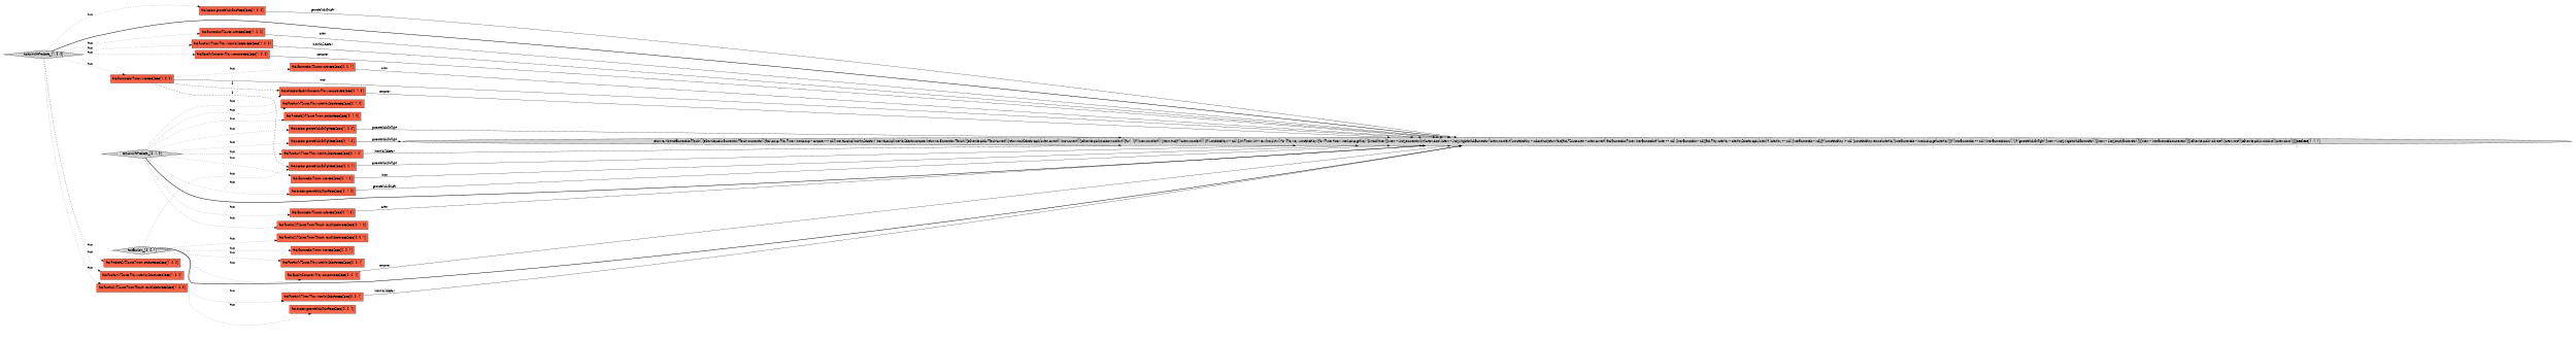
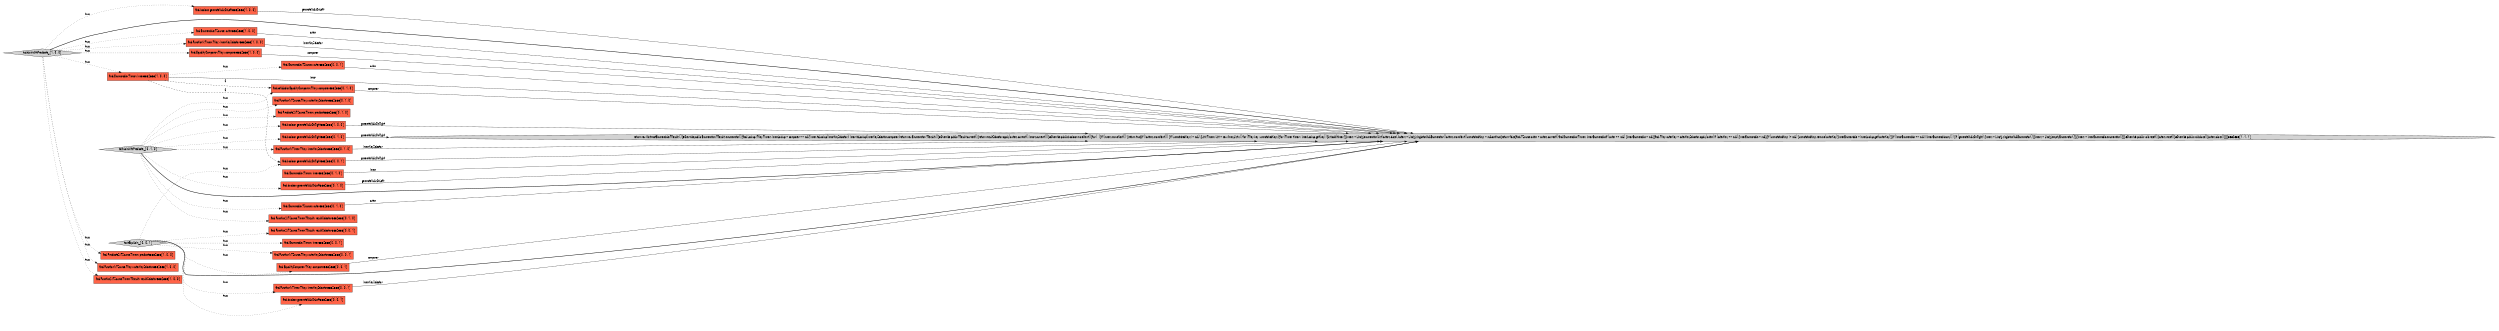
  digraph {
    fontname="Patrick Hand"
    rankdir=LR
    node [fillcolor=tomato fontname="Patrick Hand" shape=box style=filled]
    edge [fontname="Patrick Hand" style=dotted]
    n1 [label="final boolean generateNullsOnLeft@@@2@@@['1', '0', '0']"]
    n2 [fillcolor=lightgray label="return new AbstractEnumerable<TResult>(){@Override public Enumerator<TResult> enumerator(){final Lookup<TKey,TInner> innerLookup = comparer == null? inner.toLookup(innerKeySelector): inner.toLookup(innerKeySelector,comparer)return new Enumerator<TResult>(){@Override public TResult current(){return resultSelector.apply(outers.current(),inners.current())}@Override public boolean moveNext(){for (  ){if (inners.moveNext()) {return true}if (!outers.moveNext()) {if (unmatchedKeys != null) {List<TInner> list = new ArrayList<>()for (TKey key : unmatchedKeys){for (TInner tInner : innerLookup.get(key)){list.add(tInner)}}inners = Linq4j.enumerator(list)outers.close()outers = Linq4j.singletonNullEnumerator()outers.moveNext()unmatchedKeys = nullcontinue}return false}final TSource outer = outers.current()final Enumerable<TInner> innerEnumerableif (outer == null) {innerEnumerable = null}{final TKey outerKey = outerKeySelector.apply(outer)if (outerKey == null) {innerEnumerable = null}{if (unmatchedKeys != null) {unmatchedKeys.remove(outerKey)}innerEnumerable = innerLookup.get(outerKey)}}if (innerEnumerable == null || !innerEnumerable.any()) {if (generateNullsOnRight) {inners = Linq4j.singletonNullEnumerator()}{inners = Linq4j.emptyEnumerator()}}{inners = innerEnumerable.enumerator()}}}@Override public void reset(){outers.reset()}@Override public void close(){outers.close()}}}}@@@3@@@['1', '1', '1']" shape=ellipse]
    n3 [label="final Function1<TSource,TKey> outerKeySelector@@@2@@@['0', '0', '1']"]
    n4 [fillcolor=lightgray label="hashJoinWithPredicate_['1', '0', '0']" shape=diamond]
    n5 [label="final Enumerable<TSource> outer@@@2@@@['1', '0', '0']"]
    n6 [label="final Function1<TInner,TKey> innerKeySelector@@@2@@@['1', '0', '0']"]
    n7 [label="final Enumerable<TInner> inner@@@2@@@['1', '0', '0']"]
    n8 [label="final Predicate2<TSource,TInner> predicate@@@2@@@['1', '0', '0']"]
    n9 [label="final EqualityComparer<TKey> comparer@@@2@@@['1', '0', '0']"]
    n10 [label="final Function1<TSource,TKey> outerKeySelector@@@2@@@['1', '0', '0']"]
    n11 [label="final Function2<TSource,TInner,TResult> resultSelector@@@2@@@['1', '0', '0']"]
    n12 [label="final @Nullable EqualityComparer<TKey> comparer@@@2@@@['0', '1', '0']"]
    n13 [label="final Enumerable<TSource> outer@@@2@@@['0', '0', '1']"]
    n14 [label="final boolean generateNullsOnRight@@@2@@@['0', '0', '1']"]
    n15 [label="final boolean generateNullsOnRight@@@2@@@['1', '0', '0']"]
    n16 [label="final boolean generateNullsOnLeft@@@2@@@['0', '0', '1']"]
    n17 [label="final Function2<TSource,TInner,TResult> resultSelector@@@2@@@['0', '1', '0']"]
    n18 [label="final boolean generateNullsOnRight@@@2@@@['0', '1', '0']"]
    n19 [label="final Function1<TInner,TKey> innerKeySelector@@@2@@@['0', '1', '0']"]
    n20 [label="final EqualityComparer<TKey> comparer@@@2@@@['0', '0', '1']"]
    n21 [fillcolor=lightgray label="hashEquiJoin_['0', '0', '1']" shape=diamond]
    n22 [label="final Function2<TSource,TInner,TResult> resultSelector@@@2@@@['0', '0', '1']"]
    n23 [label="final Enumerable<TInner> inner@@@2@@@['0', '0', '1']"]
    n24 [label="final Function1<TInner,TKey> innerKeySelector@@@2@@@['0', '0', '1']"]
    n25 [label="final Enumerable<TInner> inner@@@2@@@['0', '1', '0']"]
    n26 [label="final Function1<TSource,TKey> outerKeySelector@@@2@@@['0', '1', '0']"]
    n27 [label="final boolean generateNullsOnLeft@@@2@@@['0', '1', '0']"]
    n28 [fillcolor=lightgray label="hashJoinWithPredicate_['0', '1', '0']" shape=diamond]
    n29 [label="final Enumerable<TSource> outer@@@2@@@['0', '1', '0']"]
    n30 [label="final Predicate2<TSource,TInner> predicate@@@2@@@['0', '1', '0']"]
    n1 -> n2 [label=generateNullsOnLeft style=solid]
    n4 -> n1 [label=true]
    n4 -> n2 [style=bold]
    n4 -> n5 [label=true]
    n4 -> n6 [label=true]
    n4 -> n7 [label=true]
    n4 -> n8 [label=true]
    n4 -> n9 [label=true]
    n4 -> n10 [label=true]
    n4 -> n11 [label=true]
    n5 -> n2 [label=outer style=solid]
    n6 -> n2 [label=innerKeySelector style=solid]
    n7 -> n2 [label=inner style=solid]
    n7 -> n12 [label=0 style=dashed]
    n7 -> n13 [label=true]
    n7 -> n14 [label=0 style=dashed]
    n9 -> n2 [label=comparer style=solid]
    n12 -> n2 [label=comparer style=solid]
    n13 -> n2 [label=outer style=solid]
    n14 -> n2 [label=generateNullsOnRight style=solid]
    n15 -> n2 [label=generateNullsOnRight style=solid]
    n18 -> n2 [label=generateNullsOnRight style=solid]
    n19 -> n2 [label=innerKeySelector style=solid]
    n20 -> n2 [label=comparer style=solid]
    n21 -> n2 [style=bold]
    n21 -> n3 [label=true]
    n21 -> n14 [label=true]
    n21 -> n16 [label=true]
    n21 -> n20 [label=true]
    n21 -> n22 [label=true]
    n21 -> n23 [label=true]
    n21 -> n24 [label=true]
    n24 -> n2 [label=innerKeySelector style=solid]
    n25 -> n2 [label=inner style=solid]
    n27 -> n2 [label=generateNullsOnLeft style=solid]
    n28 -> n2 [style=bold]
    n28 -> n12 [label=true]
    n28 -> n15 [label=true]
    n28 -> n17 [label=true]
    n28 -> n18 [label=true]
    n28 -> n19 [label=true]
-   n28 -> n25 [label=true]
    n28 -> n26 [label=true]
    n28 -> n27 [label=true]
    n28 -> n29 [label=true]
    n28 -> n30 [label=true]
    n29 -> n2 [label=outer style=solid]
  }
